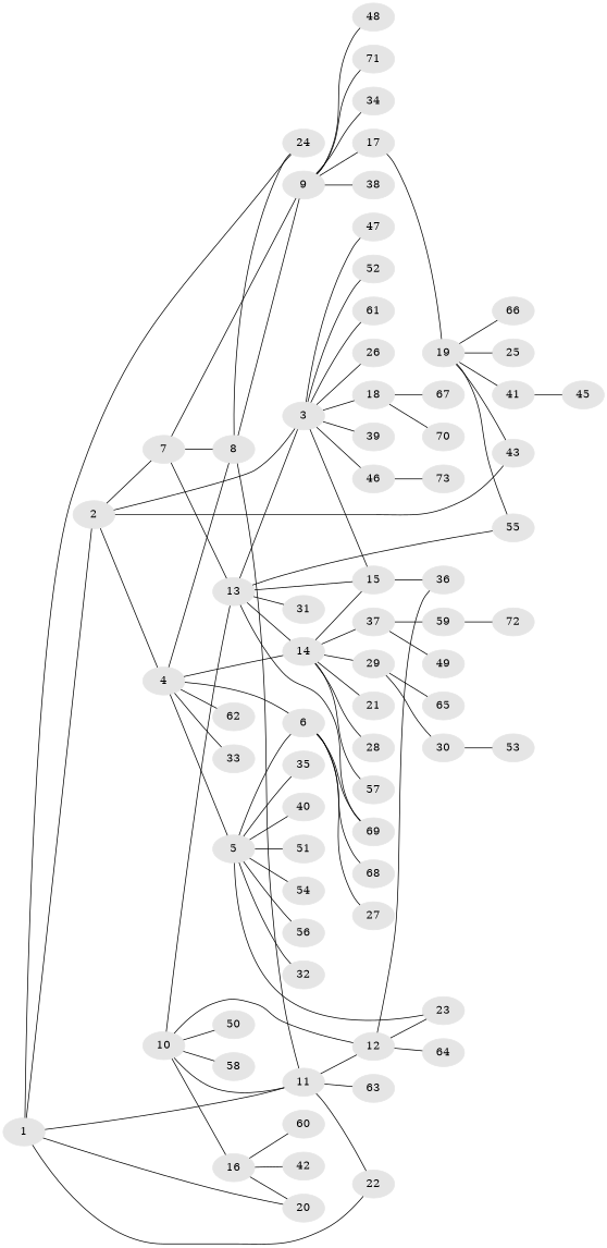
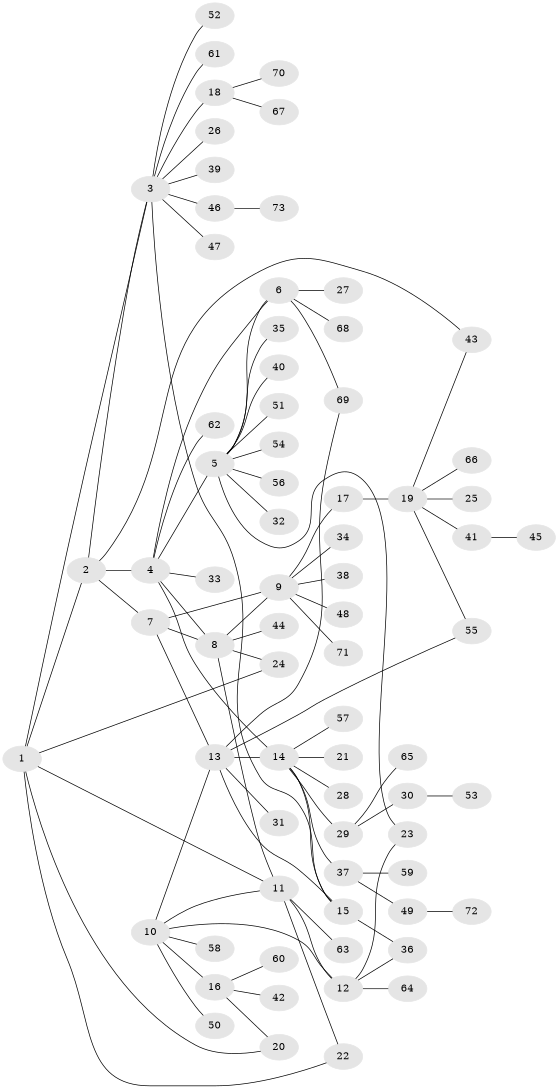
  graph {
    rankdir=LR
    node [color=gray90 style=filled]
    1
    2
    3
    11
    20
    22
    24
    4
    7
    43
    15
    18
    26
    39
    46
    47
    52
    61
    12
    63
    5
    6
    8
    14
    33
    62
    9
    13
    36
    67
    70
    73
    32
    35
    40
    51
    54
    56
    23
    27
    68
    69
+   44
    21
    28
    29
    37
    57
    64
    17
    34
    38
    48
    71
    31
    55
    19
    10
    16
    50
    58
    42
    60
    30
    65
    49
    59
    25
    41
    66
    45
    53
    72
    1 -- 2
-   13 -- 3
+   1 -- 3
    1 -- 11
    1 -- 20
    1 -- 22
    1 -- 24
    2 -- 3
    2 -- 4
    2 -- 7
    2 -- 43
    3 -- 15
    3 -- 18
    3 -- 26
    3 -- 39
    3 -- 46
    3 -- 47
    3 -- 52
    3 -- 61
    11 -- 22
    11 -- 12
    11 -- 63
    4 -- 5
    4 -- 6
    4 -- 8
    4 -- 14
    4 -- 33
    4 -- 62
    7 -- 8
    7 -- 9
    7 -- 13
    15 -- 36
    18 -- 67
    18 -- 70
    46 -- 73
    12 -- 36
    12 -- 23
    12 -- 64
    5 -- 6
    5 -- 32
    5 -- 35
    5 -- 40
    5 -- 51
    5 -- 54
    5 -- 56
    5 -- 23
    6 -- 27
    6 -- 68
    6 -- 69
    8 -- 11
    8 -- 24
    8 -- 9
+   8 -- 44
    14 -- 15
    14 -- 21
    14 -- 28
    14 -- 29
    14 -- 37
    14 -- 57
    9 -- 17
    9 -- 34
    9 -- 38
    9 -- 48
    9 -- 71
    13 -- 15
    13 -- 14
    13 -- 69
    13 -- 31
    13 -- 55
    29 -- 30
    29 -- 65
    37 -- 49
    37 -- 59
    17 -- 19
    19 -- 43
    19 -- 55
    19 -- 25
    19 -- 41
    19 -- 66
    10 -- 11
    10 -- 12
    10 -- 13
    10 -- 16
    10 -- 50
    10 -- 58
    16 -- 20
    16 -- 42
    16 -- 60
    30 -- 53
-   59 -- 72
+   49 -- 72
    41 -- 45
  }
